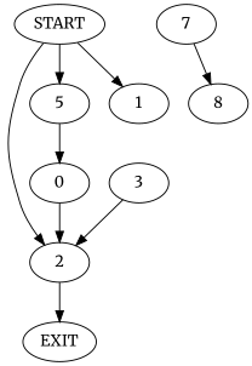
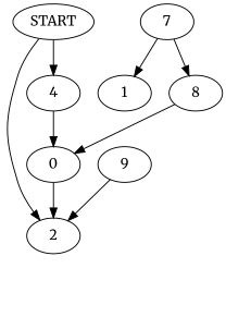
  digraph {
    fontname=Merriweather
    node [fontname=Merriweather]
    edge [fontname=Merriweather]
    n1 [label=START]
    1
    2
-   4 [label=5]
-   n5 [label=EXIT]
-   3
+   4
+   3 [label=9]
    n7 [label=0]
    7
    8
-   n1 -> 1
+   7 -> 1
    n1 -> 2
    n1 -> 4
-   2 -> n5
    4 -> n7
    3 -> 2
    n7 -> 2
    7 -> 8
+   8 -> n7
  }
